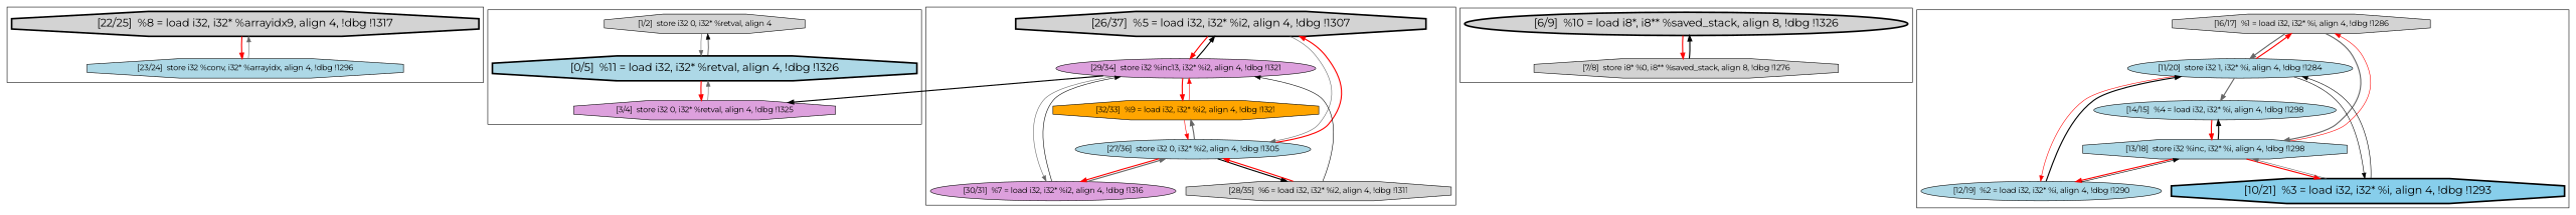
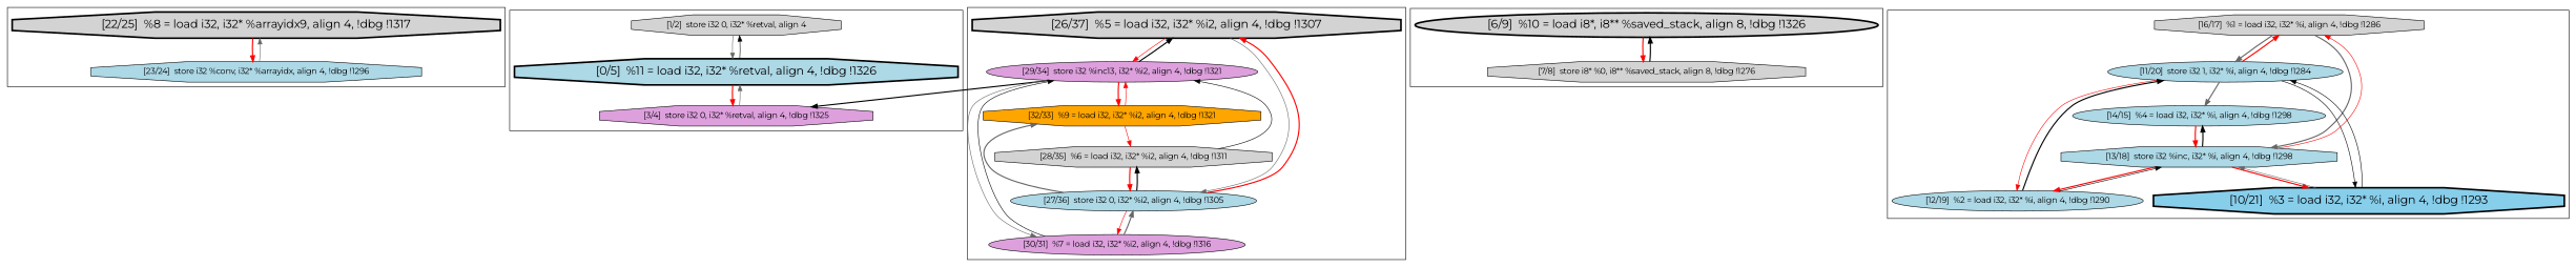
  digraph {
    fontname=Montserrat
    node [fillcolor=lightgrey fontname=Montserrat shape=octagon style=filled]
    edge [color=red fontname=Montserrat style=bold]
    n1 [fontsize=20 label="[22/25]  %8 = load i32, i32* %arrayidx9, align 4, !dbg !1317" penwidth=3.0]
    n2 [fillcolor=lightblue label="[23/24]  store i32 %conv, i32* %arrayidx, align 4, !dbg !1296"]
    n3 [label="[1/2]  store i32 0, i32* %retval, align 4"]
    n4 [fillcolor=lightblue fontsize=20 label="[0/5]  %11 = load i32, i32* %retval, align 4, !dbg !1326" penwidth=3.0]
    n5 [fillcolor=plum label="[3/4]  store i32 0, i32* %retval, align 4, !dbg !1325"]
    n6 [fontsize=20 label="[26/37]  %5 = load i32, i32* %i2, align 4, !dbg !1307" penwidth=3.0]
    n7 [fillcolor=plum label="[29/34]  store i32 %inc13, i32* %i2, align 4, !dbg !1321" shape=ellipse]
    n8 [fillcolor=lightblue label="[27/36]  store i32 0, i32* %i2, align 4, !dbg !1305" shape=ellipse]
    n9 [label="[28/35]  %6 = load i32, i32* %i2, align 4, !dbg !1311"]
    n10 [fillcolor=plum label="[30/31]  %7 = load i32, i32* %i2, align 4, !dbg !1316" shape=ellipse]
    n11 [fillcolor=orange label="[32/33]  %9 = load i32, i32* %i2, align 4, !dbg !1321"]
    n12 [fontsize=20 label="[6/9]  %10 = load i8*, i8** %saved_stack, align 8, !dbg !1326" penwidth=3.0 shape=ellipse]
    n13 [label="[7/8]  store i8* %0, i8** %saved_stack, align 8, !dbg !1276"]
    n14 [label="[16/17]  %1 = load i32, i32* %i, align 4, !dbg !1286"]
    n15 [fillcolor=lightblue label="[11/20]  store i32 1, i32* %i, align 4, !dbg !1284" shape=ellipse]
    n16 [fillcolor=lightblue label="[13/18]  store i32 %inc, i32* %i, align 4, !dbg !1298"]
    n17 [fillcolor=skyblue fontsize=20 label="[10/21]  %3 = load i32, i32* %i, align 4, !dbg !1293" penwidth=3.0]
    n18 [fillcolor=lightblue label="[12/19]  %2 = load i32, i32* %i, align 4, !dbg !1290" shape=ellipse]
    n19 [fillcolor=lightblue label="[14/15]  %4 = load i32, i32* %i, align 4, !dbg !1298" shape=ellipse]
    subgraph cluster_1 {
      n1
      n2
    }
    subgraph cluster_2 {
      n3
      n4
      n5
    }
    subgraph cluster_3 {
      n6
      n7
      n8
      n9
      n10
      n11
    }
    subgraph cluster_4 {
      n12
      n13
    }
    subgraph cluster_5 {
      n14
      n15
      n16
      n17
      n18
      n19
    }
    n1 -> n2
    n2 -> n1 [color=gray40 style=solid]
    n3 -> n4 [color=gray40 style=solid]
    n4 -> n3 [color=black style=solid]
    n4 -> n5
    n5 -> n4 [color=gray40 style=solid]
-   n6 -> n7
+   n6 -> n7 [style=solid]
    n6 -> n8 [color=gray40 style=solid]
    n7 -> n5 [color=black]
    n7 -> n6 [color=black]
    n7 -> n10 [color=gray40 style=solid]
    n7 -> n11
    n8 -> n6
    n8 -> n9 [color=black]
-   n8 -> n10
+   n8 -> n10 [style=solid]
    n8 -> n11 [color=gray40]
    n9 -> n7 [color=black style=solid]
    n9 -> n8
    n10 -> n7 [color=black style=solid]
    n10 -> n8 [color=gray40]
    n11 -> n7 [style=solid]
-   n11 -> n8 [style=solid]
+   n11 -> n9 [style=solid]
    n12 -> n13
    n13 -> n12 [color=black]
    n14 -> n15 [color=gray40]
    n14 -> n16 [color=gray40]
    n15 -> n14
    n15 -> n17 [color=black style=solid]
    n15 -> n18 [style=solid]
    n15 -> n19 [color=gray40]
    n16 -> n14 [style=solid]
    n16 -> n17
    n16 -> n18
    n16 -> n19 [color=black]
    n17 -> n15 [color=black style=solid]
    n17 -> n16 [color=gray40 style=solid]
    n18 -> n15 [color=black]
    n18 -> n16 [color=black style=solid]
    n19 -> n16
  }
